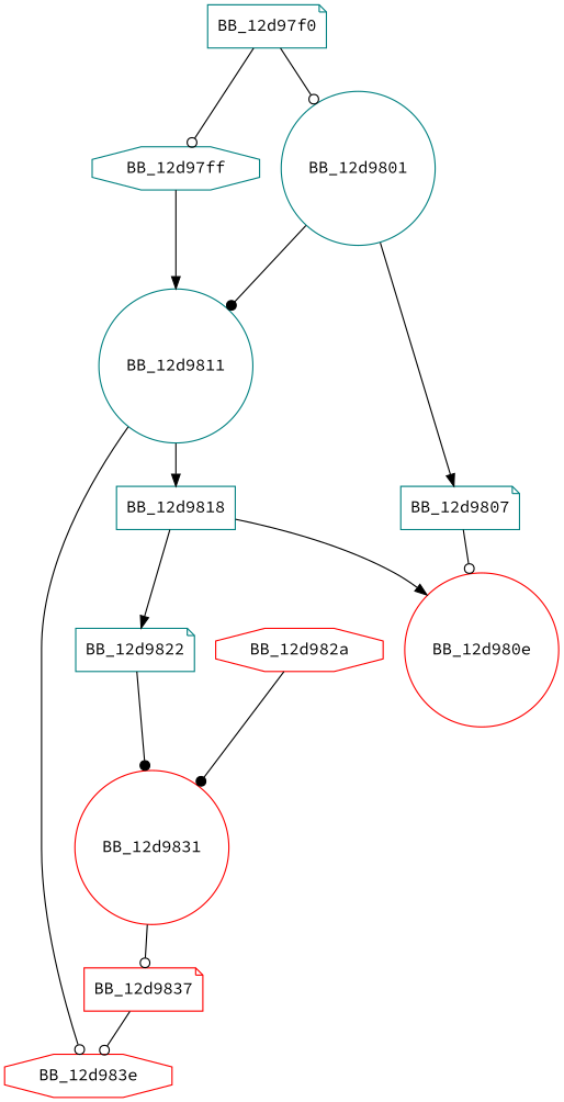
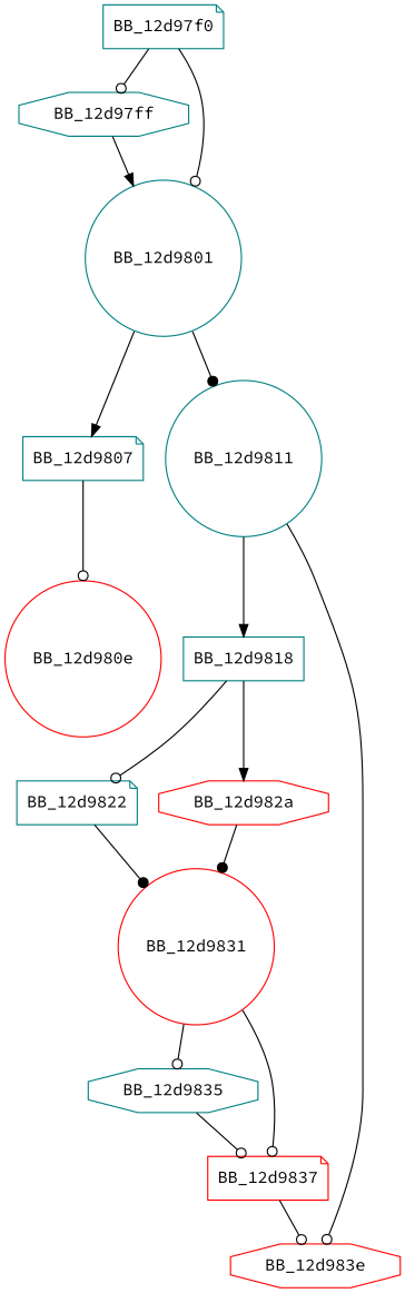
  digraph {
    fontname="Source Code Pro"
    node [color=teal fontname="Source Code Pro" shape=octagon]
    edge [arrowhead=odot fontname="Source Code Pro"]
    BB_12d97ff
    BB_12d97f0 [shape=note]
    BB_12d9801 [shape=circle]
    BB_12d9807 [shape=note]
    BB_12d9811 [shape=circle]
    BB_12d980e [color=red shape=circle]
    BB_12d9818 [shape=box]
    BB_12d983e [color=red]
    BB_12d9822 [shape=note]
    BB_12d982a [color=red]
    BB_12d9831 [color=red shape=circle]
+   BB_12d9835
    BB_12d9837 [color=red shape=note]
-   BB_12d97ff -> BB_12d9811 [arrowhead=normal]
+   BB_12d97ff -> BB_12d9801 [arrowhead=normal]
    BB_12d97f0 -> BB_12d97ff
    BB_12d97f0 -> BB_12d9801
    BB_12d9801 -> BB_12d9807 [arrowhead=normal]
    BB_12d9801 -> BB_12d9811 [arrowhead=dot]
    BB_12d9807 -> BB_12d980e
    BB_12d9811 -> BB_12d9818 [arrowhead=normal]
    BB_12d9811 -> BB_12d983e
-   BB_12d9818 -> BB_12d9822 [arrowhead=normal]
-   BB_12d9818 -> BB_12d980e [arrowhead=normal]
+   BB_12d9818 -> BB_12d9822
+   BB_12d9818 -> BB_12d982a [arrowhead=normal]
    BB_12d9822 -> BB_12d9831 [arrowhead=dot]
    BB_12d982a -> BB_12d9831 [arrowhead=dot]
+   BB_12d9831 -> BB_12d9835
    BB_12d9831 -> BB_12d9837
+   BB_12d9835 -> BB_12d9837
    BB_12d9837 -> BB_12d983e
  }
